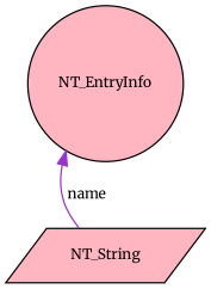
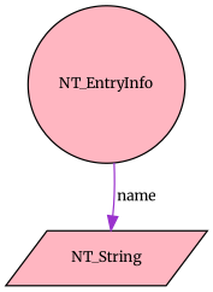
  digraph {
    fontname=Merriweather
    node [color=black fillcolor=lightpink fontname=Merriweather fontsize=10 style=filled]
    n1 [fontcolor=black height=0.2 label=NT_EntryInfo shape=circle width=0.4]
    n2 [height=0.2 label=NT_String shape=parallelogram width=0.4]
-   n1 -> n2 [color=darkorchid3 dir=back fontname=Merriweather fontsize=10 label=" name" labelfontname=Helvetica labelfontsize=10 style=solid]
+   n2 -> n1 [color=darkorchid3 dir=back fontname=Merriweather fontsize=10 label=" name" labelfontname=Helvetica labelfontsize=10 style=solid]
  }
